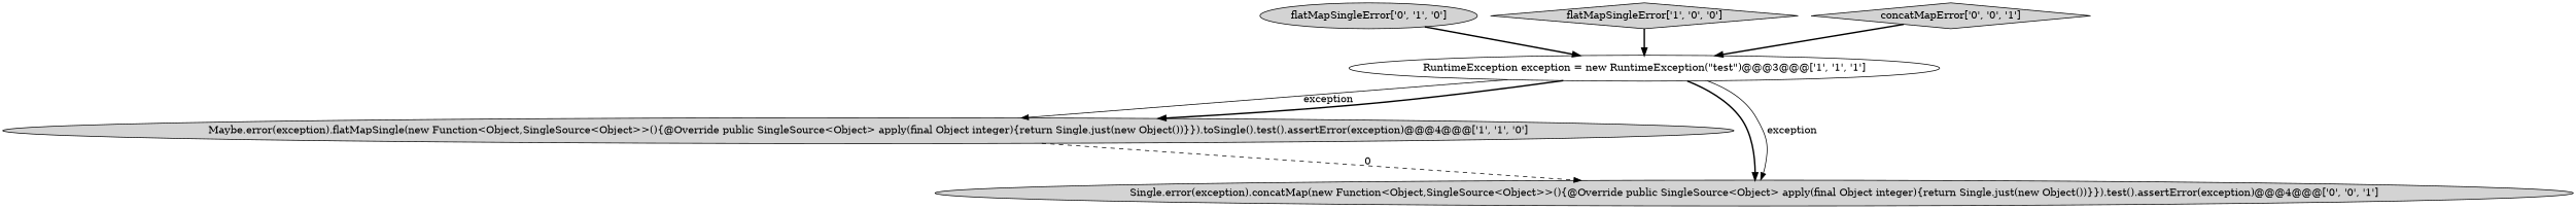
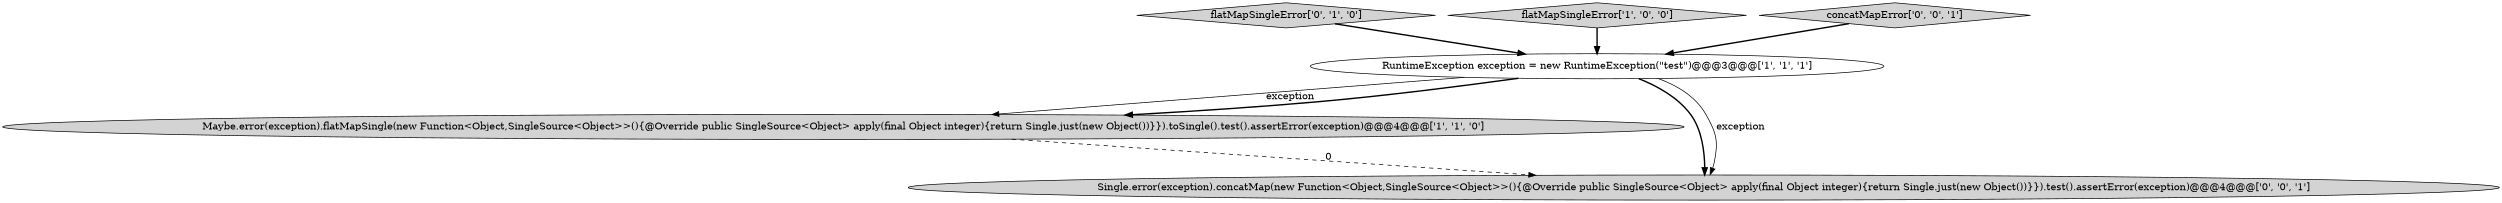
  digraph {
    node [fillcolor=lightgray shape=diamond style=filled]
    edge [style=bold]
-   n1 [label="flatMapSingleError['0', '1', '0']" shape=ellipse]
+   n1 [label="flatMapSingleError['0', '1', '0']"]
    n2 [fillcolor=white label="RuntimeException exception = new RuntimeException(\"test\")@@@3@@@['1', '1', '1']" shape=ellipse]
    n3 [label="Maybe.error(exception).flatMapSingle(new Function<Object,SingleSource<Object>>(){@Override public SingleSource<Object> apply(final Object integer){return Single.just(new Object())}}).toSingle().test().assertError(exception)@@@4@@@['1', '1', '0']" shape=ellipse]
    n4 [label="Single.error(exception).concatMap(new Function<Object,SingleSource<Object>>(){@Override public SingleSource<Object> apply(final Object integer){return Single.just(new Object())}}).test().assertError(exception)@@@4@@@['0', '0', '1']" shape=ellipse]
    n5 [label="flatMapSingleError['1', '0', '0']"]
    n6 [label="concatMapError['0', '0', '1']"]
    n1 -> n2
    n2 -> n3 [label=exception style=solid]
    n2 -> n3
    n2 -> n4
    n2 -> n4 [label=exception style=solid]
    n3 -> n4 [label=0 style=dashed]
    n5 -> n2
    n6 -> n2
  }
